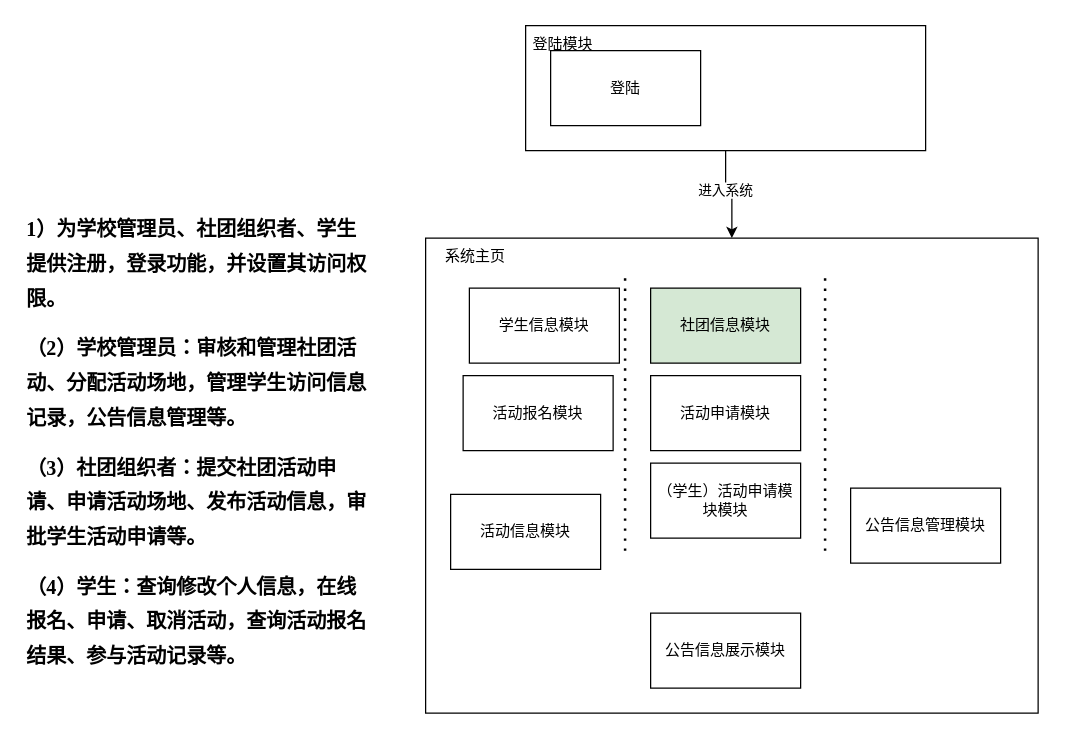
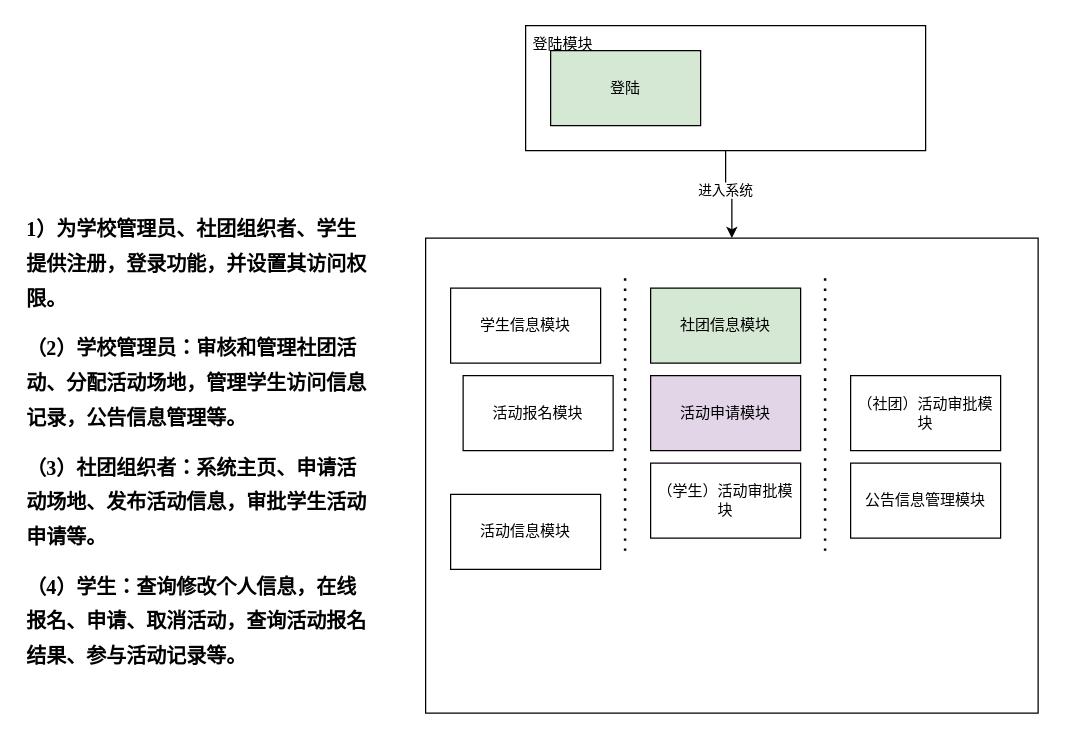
  <mxCell id="0" />
  <mxCell id="1" parent="0" />
  <mxCell id="2" value="" style="edgeStyle=orthogonalEdgeStyle;rounded=0;orthogonalLoop=1;jettySize=auto;html=1;entryX=0.5;entryY=0;entryDx=0;entryDy=0;" parent="1" source="4" target="6" edge="1"><mxGeometry relative="1" as="geometry"><mxPoint y="270" as="targetPoint" x="580" /></mxGeometry></mxCell>
  <mxCell id="3" value="进入系统" style="edgeLabel;html=1;align=center;verticalAlign=middle;resizable=0;points=[];" parent="2" vertex="1" connectable="0"><mxGeometry x="-0.173" y="-1" relative="1" as="geometry"><mxPoint as="offset" /></mxGeometry></mxCell>
  <mxCell id="4" value="" style="rounded=0;whiteSpace=wrap;html=1;" parent="1" vertex="1"><mxGeometry x="420" y="20" width="320" height="100" as="geometry" /></mxCell>
- <mxCell id="5" value="登陆" style="rounded=0;whiteSpace=wrap;html=1;" parent="1" vertex="1"><mxGeometry x="440" y="40" width="120" height="60" as="geometry" /></mxCell>
+ <mxCell id="5" value="登陆" style="rounded=0;whiteSpace=wrap;html=1;fillColor=#d5e8d4;" parent="1" vertex="1"><mxGeometry x="440" y="40" width="120" height="60" as="geometry" /></mxCell>
  <mxCell id="6" value="." style="rounded=0;whiteSpace=wrap;html=1;" parent="1" vertex="1"><mxGeometry x="340" y="190" width="490" height="380" as="geometry" /></mxCell>
- <mxCell id="7" value="学生信息模块" style="rounded=0;whiteSpace=wrap;html=1;" parent="1" vertex="1"><mxGeometry x="375" y="230" width="120" height="60" as="geometry" /></mxCell>
+ <mxCell id="7" value="学生信息模块" style="rounded=0;whiteSpace=wrap;html=1;" parent="1" vertex="1"><mxGeometry x="360" y="230" width="120" height="60" as="geometry" /></mxCell>
  <mxCell id="8" value="活动报名&lt;span style=&quot;background-color: transparent; color: light-dark(rgb(0, 0, 0), rgb(255, 255, 255));&quot;&gt;模块&lt;/span&gt;" style="rounded=0;whiteSpace=wrap;html=1;" parent="1" vertex="1"><mxGeometry x="370" y="300" width="120" height="60" as="geometry" /></mxCell>
- <mxCell id="9" value="系统主页" style="text;html=1;align=center;verticalAlign=middle;whiteSpace=wrap;rounded=0;" parent="1" vertex="1"><mxGeometry x="350" y="190" width="60" height="30" as="geometry" /></mxCell>
  <mxCell id="10" value="登陆模块" style="text;html=1;align=center;verticalAlign=middle;whiteSpace=wrap;rounded=0;" parent="1" vertex="1"><mxGeometry x="420" y="20" width="60" height="30" as="geometry" /></mxCell>
- <mxCell id="11" value="&lt;p style=&quot;text-align:left;line-height:20.0pt;&lt;br/&gt;mso-line-height-rule:exactly&quot; align=&quot;left&quot; class=&quot;MsoNormal&quot;&gt;&lt;b&gt;&lt;font face=&quot;Comic Sans MS&quot;&gt;&lt;span style=&quot;font-size:12.0pt;&lt;br/&gt;mso-bidi-font-weight:bold&quot; lang=&quot;EN-US&quot;&gt;1&lt;/span&gt;&lt;span style=&quot;font-size:12.0pt;font-family:&lt;br/&gt;宋体;mso-ascii-font-family:&amp;quot;Times New Roman&amp;quot;;mso-hansi-font-family:&amp;quot;Times New Roman&amp;quot;;&lt;br/&gt;mso-bidi-font-weight:bold&quot;&gt;）为学校管理员、社团组织者、学生提供注册，登录功能，并设置其访问权限。&lt;/span&gt;&lt;/font&gt;&lt;/b&gt;&lt;/p&gt;&lt;p style=&quot;text-align:left;line-height:20.0pt;&lt;br/&gt;mso-line-height-rule:exactly&quot; align=&quot;left&quot; class=&quot;MsoNormal&quot;&gt;&lt;b&gt;&lt;font face=&quot;Comic Sans MS&quot;&gt;&lt;span style=&quot;background-color: transparent; color: light-dark(rgb(0, 0, 0), rgb(255, 255, 255)); font-size: 12pt;&quot;&gt;（&lt;/span&gt;&lt;span style=&quot;background-color: transparent; color: light-dark(rgb(0, 0, 0), rgb(255, 255, 255)); font-size: 12pt;&quot; lang=&quot;EN-US&quot;&gt;2&lt;/span&gt;&lt;span style=&quot;background-color: transparent; color: light-dark(rgb(0, 0, 0), rgb(255, 255, 255)); font-size: 12pt;&quot;&gt;）学校管理员：审核和管理社团活动、分配活动场地，管理学生访问信息记录，公告信息管理等。&lt;/span&gt;&lt;/font&gt;&lt;/b&gt;&lt;/p&gt;&lt;p style=&quot;text-align:left;line-height:20.0pt;&lt;br/&gt;mso-line-height-rule:exactly&quot; align=&quot;left&quot; class=&quot;MsoNormal&quot;&gt;&lt;b&gt;&lt;font face=&quot;Comic Sans MS&quot;&gt;&lt;span style=&quot;background-color: transparent; color: light-dark(rgb(0, 0, 0), rgb(255, 255, 255)); font-size: 12pt;&quot;&gt;（&lt;/span&gt;&lt;span style=&quot;background-color: transparent; color: light-dark(rgb(0, 0, 0), rgb(255, 255, 255)); font-size: 12pt;&quot; lang=&quot;EN-US&quot;&gt;3&lt;/span&gt;&lt;span style=&quot;background-color: transparent; color: light-dark(rgb(0, 0, 0), rgb(255, 255, 255)); font-size: 12pt;&quot;&gt;）社团组织者：提交社团活动申请、申请活动场地、发布活动信息，审批学生活动申请等。&lt;/span&gt;&lt;/font&gt;&lt;/b&gt;&lt;/p&gt;&lt;p style=&quot;text-align:left;line-height:20.0pt;&lt;br/&gt;mso-line-height-rule:exactly&quot; align=&quot;left&quot; class=&quot;MsoNormal&quot;&gt;&lt;b&gt;&lt;font face=&quot;Comic Sans MS&quot;&gt;&lt;span style=&quot;background-color: transparent; color: light-dark(rgb(0, 0, 0), rgb(255, 255, 255)); text-align: center; font-size: 12pt;&quot;&gt;（&lt;/span&gt;&lt;span style=&quot;background-color: transparent; color: light-dark(rgb(0, 0, 0), rgb(255, 255, 255)); text-align: center; font-size: 12pt;&quot; lang=&quot;EN-US&quot;&gt;4&lt;/span&gt;&lt;span style=&quot;background-color: transparent; color: light-dark(rgb(0, 0, 0), rgb(255, 255, 255)); text-align: center; font-size: 12pt;&quot;&gt;）学生：查询修改个人信息，在线报名、申请、取消活动，查询活动报名结果、参与活动记录等。&lt;/span&gt;&lt;/font&gt;&lt;/b&gt;&lt;/p&gt;" style="text;html=1;align=center;verticalAlign=middle;whiteSpace=wrap;rounded=0;" parent="1" vertex="1"><mxGeometry x="20" y="220" width="280" height="270" as="geometry" /></mxCell>
+ <mxCell id="11" value="&lt;p style=&quot;text-align:left;line-height:20.0pt;&lt;br/&gt;mso-line-height-rule:exactly&quot; align=&quot;left&quot; class=&quot;MsoNormal&quot;&gt;&lt;b&gt;&lt;font face=&quot;Comic Sans MS&quot;&gt;&lt;span style=&quot;font-size:12.0pt;&lt;br/&gt;mso-bidi-font-weight:bold&quot; lang=&quot;EN-US&quot;&gt;1&lt;/span&gt;&lt;span style=&quot;font-size:12.0pt;font-family:&lt;br/&gt;宋体;mso-ascii-font-family:&amp;quot;Times New Roman&amp;quot;;mso-hansi-font-family:&amp;quot;Times New Roman&amp;quot;;&lt;br/&gt;mso-bidi-font-weight:bold&quot;&gt;）为学校管理员、社团组织者、学生提供注册，登录功能，并设置其访问权限。&lt;/span&gt;&lt;/font&gt;&lt;/b&gt;&lt;/p&gt;&lt;p style=&quot;text-align:left;line-height:20.0pt;&lt;br/&gt;mso-line-height-rule:exactly&quot; align=&quot;left&quot; class=&quot;MsoNormal&quot;&gt;&lt;b&gt;&lt;font face=&quot;Comic Sans MS&quot;&gt;&lt;span style=&quot;background-color: transparent; color: light-dark(rgb(0, 0, 0), rgb(255, 255, 255)); font-size: 12pt;&quot;&gt;（&lt;/span&gt;&lt;span style=&quot;background-color: transparent; color: light-dark(rgb(0, 0, 0), rgb(255, 255, 255)); font-size: 12pt;&quot; lang=&quot;EN-US&quot;&gt;2&lt;/span&gt;&lt;span style=&quot;background-color: transparent; color: light-dark(rgb(0, 0, 0), rgb(255, 255, 255)); font-size: 12pt;&quot;&gt;）学校管理员：审核和管理社团活动、分配活动场地，管理学生访问信息记录，公告信息管理等。&lt;/span&gt;&lt;/font&gt;&lt;/b&gt;&lt;/p&gt;&lt;p style=&quot;text-align:left;line-height:20.0pt;&lt;br/&gt;mso-line-height-rule:exactly&quot; align=&quot;left&quot; class=&quot;MsoNormal&quot;&gt;&lt;b&gt;&lt;font face=&quot;Comic Sans MS&quot;&gt;&lt;span style=&quot;background-color: transparent; color: light-dark(rgb(0, 0, 0), rgb(255, 255, 255)); font-size: 12pt;&quot;&gt;（&lt;/span&gt;&lt;span style=&quot;background-color: transparent; color: light-dark(rgb(0, 0, 0), rgb(255, 255, 255)); font-size: 12pt;&quot; lang=&quot;EN-US&quot;&gt;3&lt;/span&gt;&lt;span style=&quot;background-color: transparent; color: light-dark(rgb(0, 0, 0), rgb(255, 255, 255)); font-size: 12pt;&quot;&gt;）社团组织者：系统主页、申请活动场地、发布活动信息，审批学生活动申请等。&lt;/span&gt;&lt;/font&gt;&lt;/b&gt;&lt;/p&gt;&lt;p style=&quot;text-align:left;line-height:20.0pt;&lt;br/&gt;mso-line-height-rule:exactly&quot; align=&quot;left&quot; class=&quot;MsoNormal&quot;&gt;&lt;b&gt;&lt;font face=&quot;Comic Sans MS&quot;&gt;&lt;span style=&quot;background-color: transparent; color: light-dark(rgb(0, 0, 0), rgb(255, 255, 255)); text-align: center; font-size: 12pt;&quot;&gt;（&lt;/span&gt;&lt;span style=&quot;background-color: transparent; color: light-dark(rgb(0, 0, 0), rgb(255, 255, 255)); text-align: center; font-size: 12pt;&quot; lang=&quot;EN-US&quot;&gt;4&lt;/span&gt;&lt;span style=&quot;background-color: transparent; color: light-dark(rgb(0, 0, 0), rgb(255, 255, 255)); text-align: center; font-size: 12pt;&quot;&gt;）学生：查询修改个人信息，在线报名、申请、取消活动，查询活动报名结果、参与活动记录等。&lt;/span&gt;&lt;/font&gt;&lt;/b&gt;&lt;/p&gt;" style="text;html=1;align=center;verticalAlign=middle;whiteSpace=wrap;rounded=0;" parent="1" vertex="1"><mxGeometry x="20" y="220" width="280" height="270" as="geometry" /></mxCell>
  <mxCell id="12" value="活动信息模块" style="rounded=0;whiteSpace=wrap;html=1;" parent="1" vertex="1"><mxGeometry x="360" y="395" width="120" height="60" as="geometry" /></mxCell>
  <mxCell id="13" value="" style="endArrow=none;dashed=1;html=1;dashPattern=1 3;strokeWidth=2;rounded=0;fontFamily=Architects Daughter;fontSource=https%3A%2F%2Ffonts.googleapis.com%2Fcss%3Ffamily%3DArchitects%2BDaughter;fontSize=16;startSize=14;endSize=14;sourcePerimeterSpacing=8;targetPerimeterSpacing=8;curved=1;" parent="1" edge="1"><mxGeometry width="50" height="50" relative="1" as="geometry"><mxPoint x="499.58" y="440" as="sourcePoint" /><mxPoint x="499.58" y="220" as="targetPoint" /></mxGeometry></mxCell>
  <mxCell id="14" value="社团信息模块" style="rounded=0;whiteSpace=wrap;html=1;fillColor=#d5e8d4;" parent="1" vertex="1"><mxGeometry x="520" y="230" width="120" height="60" as="geometry" /></mxCell>
- <mxCell id="15" value="活动申请&lt;span style=&quot;background-color: transparent; color: light-dark(rgb(0, 0, 0), rgb(255, 255, 255));&quot;&gt;模块&lt;/span&gt;" style="rounded=0;whiteSpace=wrap;html=1;" parent="1" vertex="1"><mxGeometry x="520" y="300" width="120" height="60" as="geometry" /></mxCell>
- <mxCell id="16" value="（学生）活动申请模块&lt;span style=&quot;background-color: transparent; color: light-dark(rgb(0, 0, 0), rgb(255, 255, 255));&quot;&gt;模块&lt;/span&gt;" style="rounded=0;whiteSpace=wrap;html=1;" parent="1" vertex="1"><mxGeometry x="520" y="370" width="120" height="60" as="geometry" /></mxCell>
+ <mxCell id="15" value="活动申请&lt;span style=&quot;background-color: transparent; color: light-dark(rgb(0, 0, 0), rgb(255, 255, 255));&quot;&gt;模块&lt;/span&gt;" style="rounded=0;whiteSpace=wrap;html=1;fillColor=#e1d5e7;" parent="1" vertex="1"><mxGeometry x="520" y="300" width="120" height="60" as="geometry" /></mxCell>
+ <mxCell id="16" value="（学生）活动审批&lt;span style=&quot;background-color: transparent; color: light-dark(rgb(0, 0, 0), rgb(255, 255, 255));&quot;&gt;模块&lt;/span&gt;" style="rounded=0;whiteSpace=wrap;html=1;" parent="1" vertex="1"><mxGeometry x="520" y="370" width="120" height="60" as="geometry" /></mxCell>
  <mxCell id="17" value="" style="endArrow=none;dashed=1;html=1;dashPattern=1 3;strokeWidth=2;rounded=0;fontFamily=Architects Daughter;fontSource=https%3A%2F%2Ffonts.googleapis.com%2Fcss%3Ffamily%3DArchitects%2BDaughter;fontSize=16;startSize=14;endSize=14;sourcePerimeterSpacing=8;targetPerimeterSpacing=8;curved=1;" parent="1" edge="1"><mxGeometry width="50" height="50" relative="1" as="geometry"><mxPoint x="659.58" y="440" as="sourcePoint" /><mxPoint x="659.58" y="220" as="targetPoint" /></mxGeometry></mxCell>
- <mxCell id="19" value="公告信息展示模块" style="rounded=0;whiteSpace=wrap;html=1;" vertex="1" parent="1"><mxGeometry x="520" y="490" width="120" height="60" as="geometry" /></mxCell>
- <mxCell id="20" value="公告信息管理模块" style="rounded=0;whiteSpace=wrap;html=1;" vertex="1" parent="1"><mxGeometry x="680" y="390" width="120" height="60" as="geometry" /></mxCell>
+ <mxCell id="18" value="（社团）活动审批&lt;span style=&quot;background-color: transparent; color: light-dark(rgb(0, 0, 0), rgb(255, 255, 255));&quot;&gt;模块&lt;/span&gt;" style="rounded=0;whiteSpace=wrap;html=1;" parent="1" vertex="1"><mxGeometry x="680" y="300" width="120" height="60" as="geometry" /></mxCell>
+ <mxCell id="20" value="公告信息管理模块" style="rounded=0;whiteSpace=wrap;html=1;" vertex="1" parent="1"><mxGeometry x="680" y="370" width="120" height="60" as="geometry" /></mxCell>
